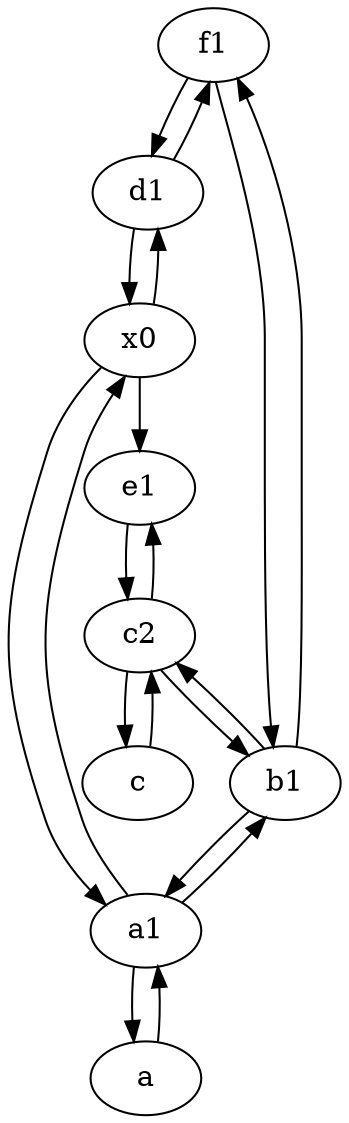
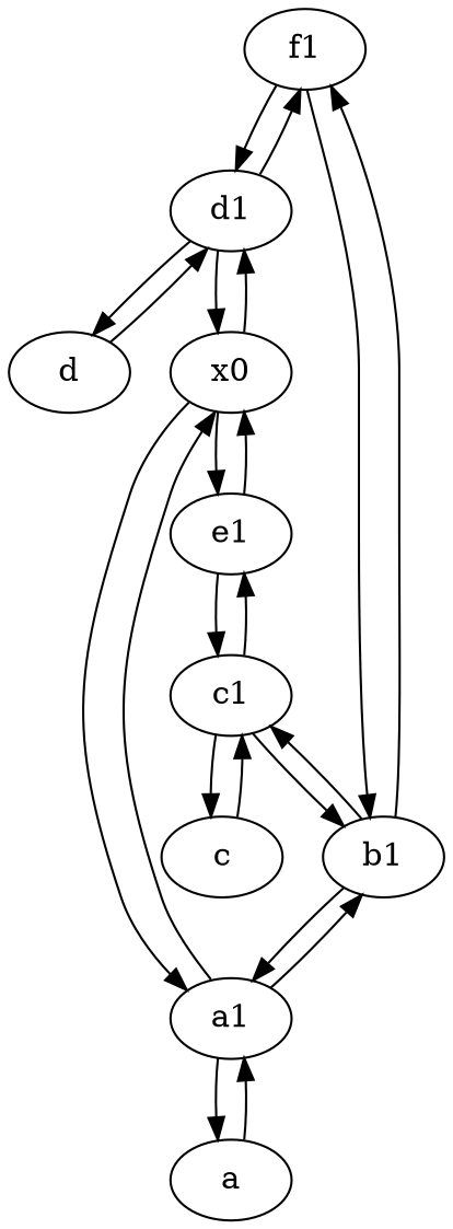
  digraph {
    f1
    d1
    b1
+   d
    x0
    a1
    a
-   c1 [label=c2]
+   c1
    e1
    c
    f1 -> d1
    f1 -> b1
    d1 -> f1
+   d1 -> d
    d1 -> x0
    b1 -> f1
    b1 -> a1
    b1 -> c1
+   d -> d1
    x0 -> d1
    x0 -> a1
    x0 -> e1
    a1 -> b1
    a1 -> x0
    a1 -> a
    a -> a1
    c1 -> b1
    c1 -> e1
    c1 -> c
+   e1 -> x0
    e1 -> c1
    c -> c1
  }
